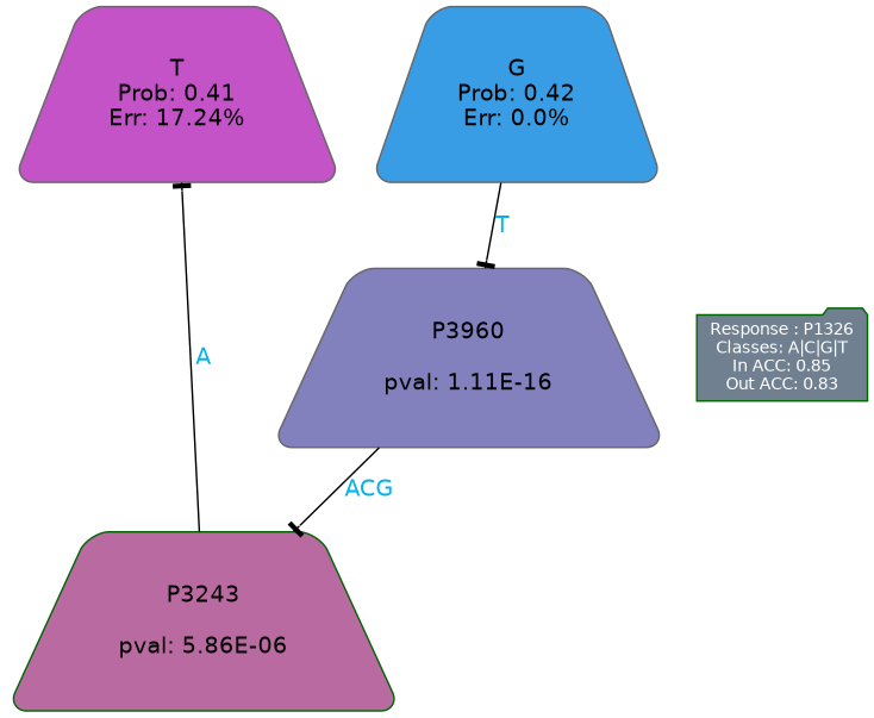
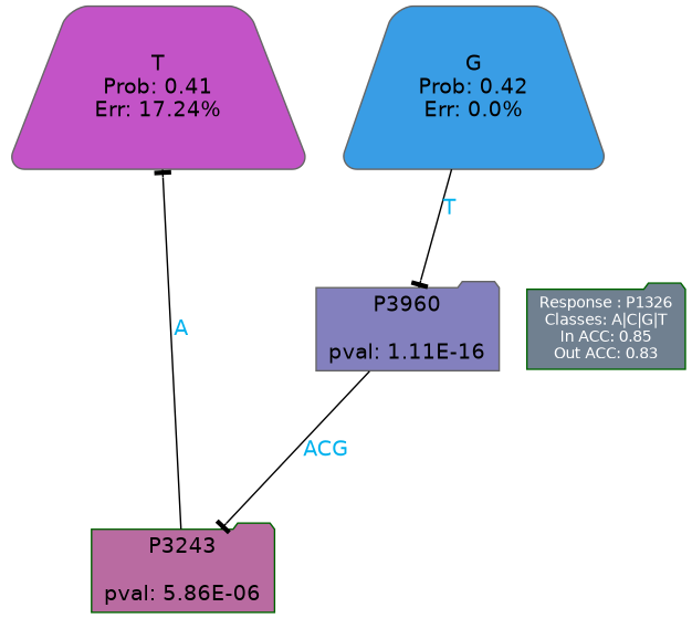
  digraph {
    ranksep=equally
    splines=polylines
    node [color=gray40 fontname=helvetica shape=trapezium style="filled, rounded"]
    edge [arrowhead=tee fontcolor=deepskyblue2 fontname=helvetica]
    n1 [fillcolor="#c353c7" label="T\nProb: 0.41\nErr: 17.24%"]
    n2 [fillcolor="#399de5" label="G\nProb: 0.42\nErr: 0.0%"]
    n3 [align=left color=darkgreen fillcolor=slategray fontcolor=white fontsize=10 label="Response : P1326\nClasses: A|C|G|T\nIn ACC: 0.85\nOut ACC: 0.83\n" shape=folder style=filled]
-   n4 [fillcolor="#8380be" label="P3960\n\npval: 1.11E-16"]
-   n5 [color=darkgreen fillcolor="#b96ba1" label="P3243\n\npval: 5.86E-06"]
+   n4 [fillcolor="#8380be" label="P3960\n\npval: 1.11E-16" shape=folder]
+   n5 [color=darkgreen fillcolor="#b96ba1" label="P3243\n\npval: 5.86E-06" shape=folder]
    subgraph sub_1 {
      rank=same
      n1
      n2
    }
    subgraph sub_2 {
      rank=same
      n3
      n4
    }
    n2 -> n4 [label=T]
    n4 -> n5 [label=ACG]
    n5 -> n1 [label=A]
  }
